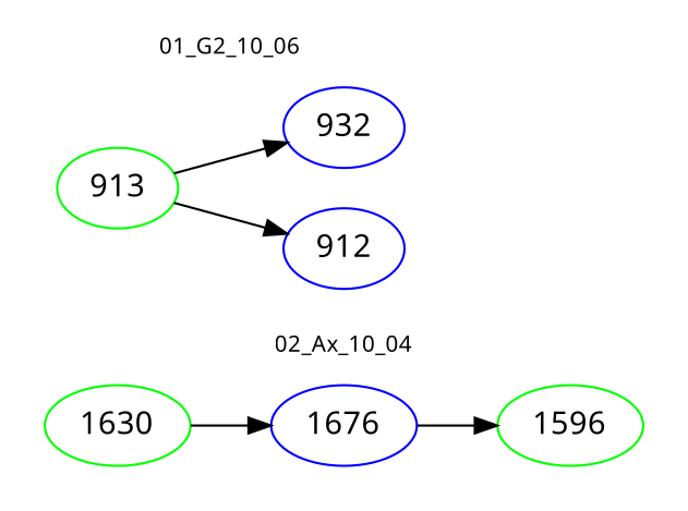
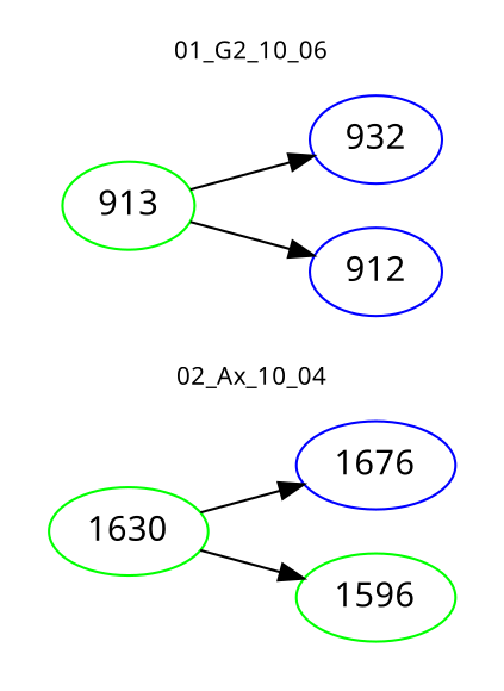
  digraph {
    fontname="Noto Sans"
    rankdir=LR
    node [color=green fontname="Noto Sans"]
    edge [color=black fontname="Noto Sans"]
    n1 [label=1630]
    n2 [label=1596]
    n3 [color=blue label=1676]
    n4 [label=913]
    n5 [color=blue label=912]
    n6 [color=blue label=932]
    subgraph cluster_1 {
      color=white
      fontsize=10
      label="02_Ax_10_04"
      n1
      n2
      n3
    }
    subgraph cluster_2 {
      color=white
      fontsize=10
      label="01_G2_10_06"
      n4
      n5
      n6
    }
-   n3 -> n2
+   n1 -> n2
    n1 -> n3
    n4 -> n5
    n4 -> n6
  }
